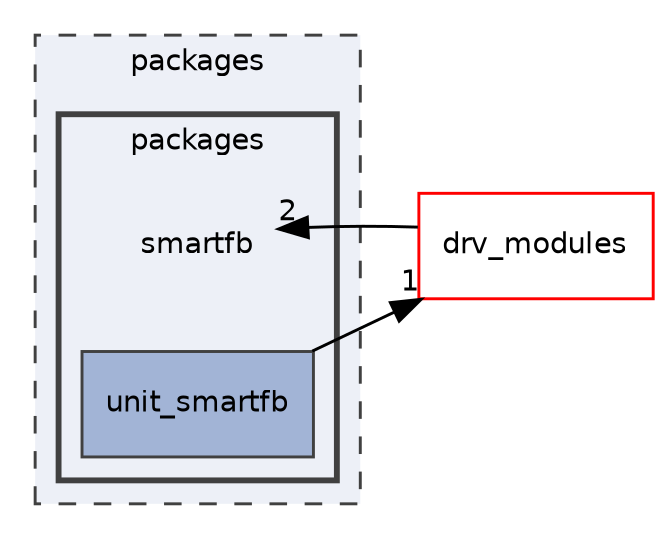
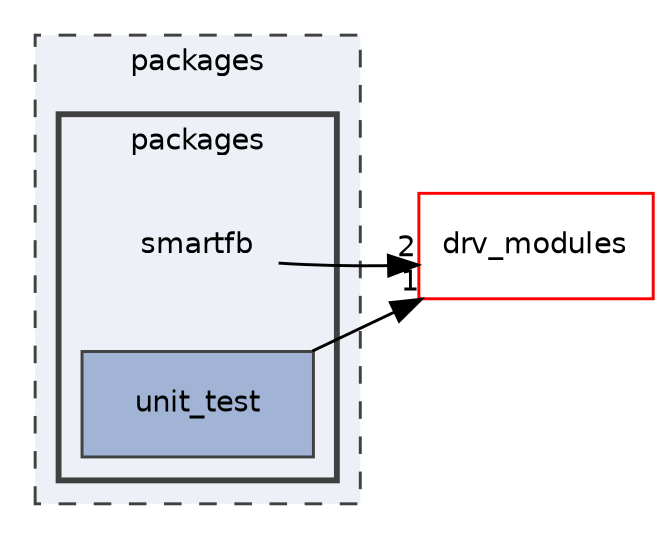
  digraph {
    compound=true
    rankdir=LR
    node [fontname=Helvetica fontsize=10 shape=box]
    edge [fontname=Helvetica fontsize=10 labeldistance=1.5 labelfontname=Helvetica labelfontsize=10]
    n1 [label=smartfb shape=plaintext]
-   n2 [color=grey25 fillcolor="#a2b4d6" label=unit_smartfb style="filled,"]
+   n2 [color=grey25 fillcolor="#a2b4d6" label=unit_test style="filled,"]
    n3 [color=red fillcolor="#edf0f7" label=drv_modules]
    subgraph cluster_1 {
      bgcolor="#edf0f7"
      fontname=Helvetica
      fontsize=10
      label=packages
      pencolor=grey25
      style="filled,dashed,"
      subgraph cluster_2 {
        bgcolor="#edf0f7"
        fontname=Helvetica
        fontsize=10
        pencolor=grey25
        style="filled,bold,"
        n1
        n2
      }
    }
-   n3 -> n1 [headlabel=2]
+   n1 -> n3 [headlabel=2]
    n2 -> n3 [headlabel=1]
  }
